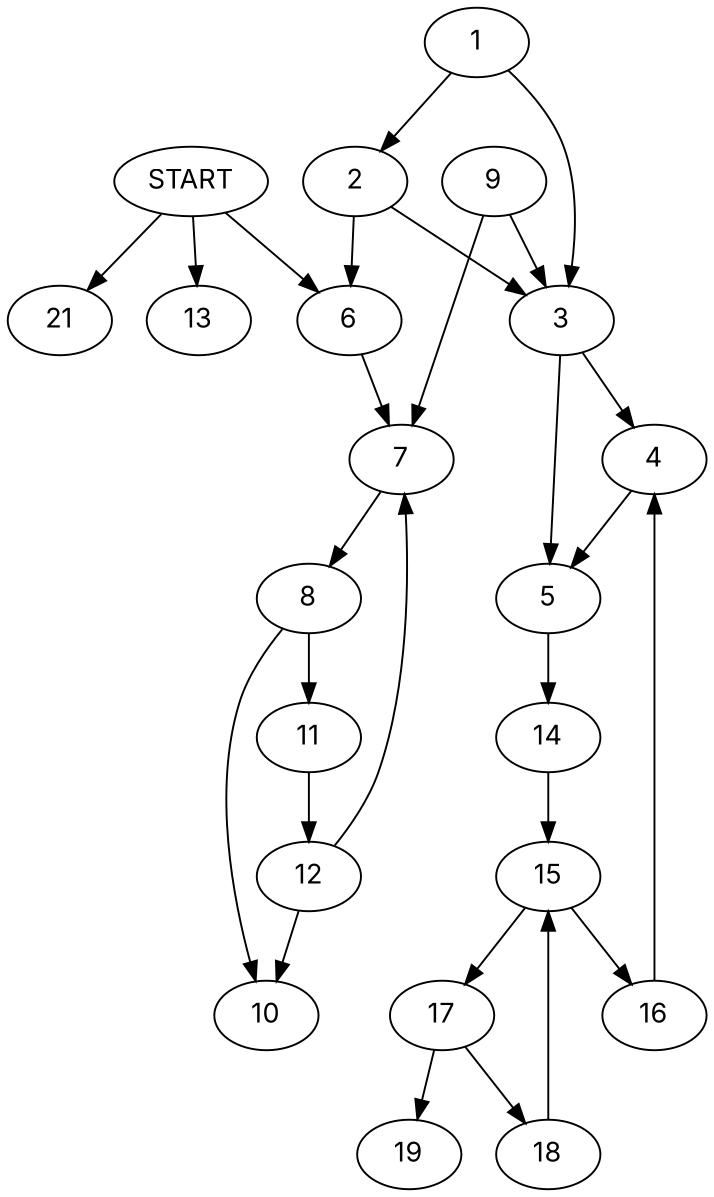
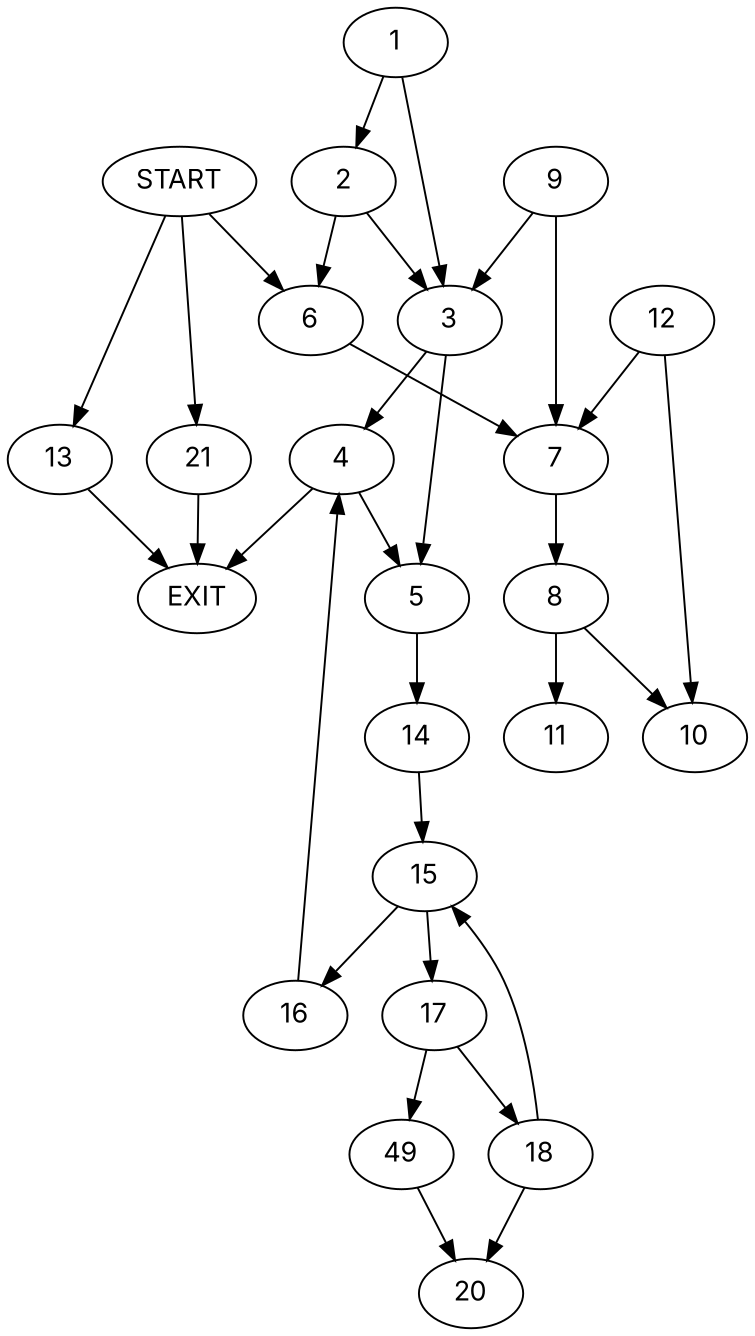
  digraph {
    fontname=Inter
    node [fontname=Inter]
    edge [fontname=Inter]
    n1 [label=START]
    13
    21
    6
    1
    2
    3
+   n8 [label=EXIT]
    4
    5
    7
    14
    15
    8
    10
    11
    9
    12
    16
    17
    18
-   19
+   19 [label=49]
+   20
    n1 -> 13
    n1 -> 21
    n1 -> 6
+   13 -> n8
+   21 -> n8
    6 -> 7
    1 -> 2
    1 -> 3
    2 -> 6
    2 -> 3
    3 -> 4
    3 -> 5
+   4 -> n8
    4 -> 5
    5 -> 14
    7 -> 8
    14 -> 15
    15 -> 16
    15 -> 17
    8 -> 10
    8 -> 11
-   11 -> 12
    9 -> 3
    9 -> 7
    12 -> 7
    12 -> 10
    16 -> 4
    17 -> 18
    17 -> 19
    18 -> 15
+   18 -> 20
+   19 -> 20
  }
